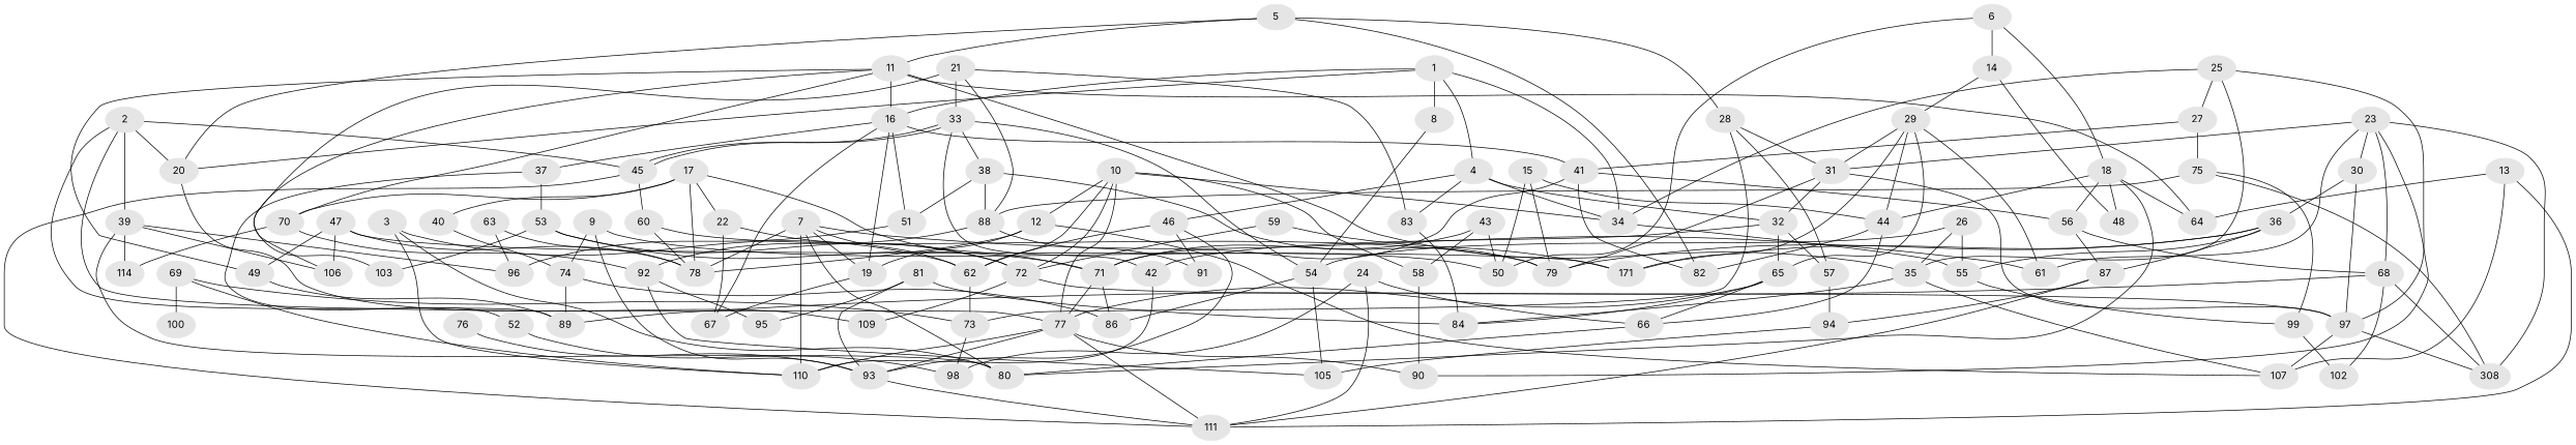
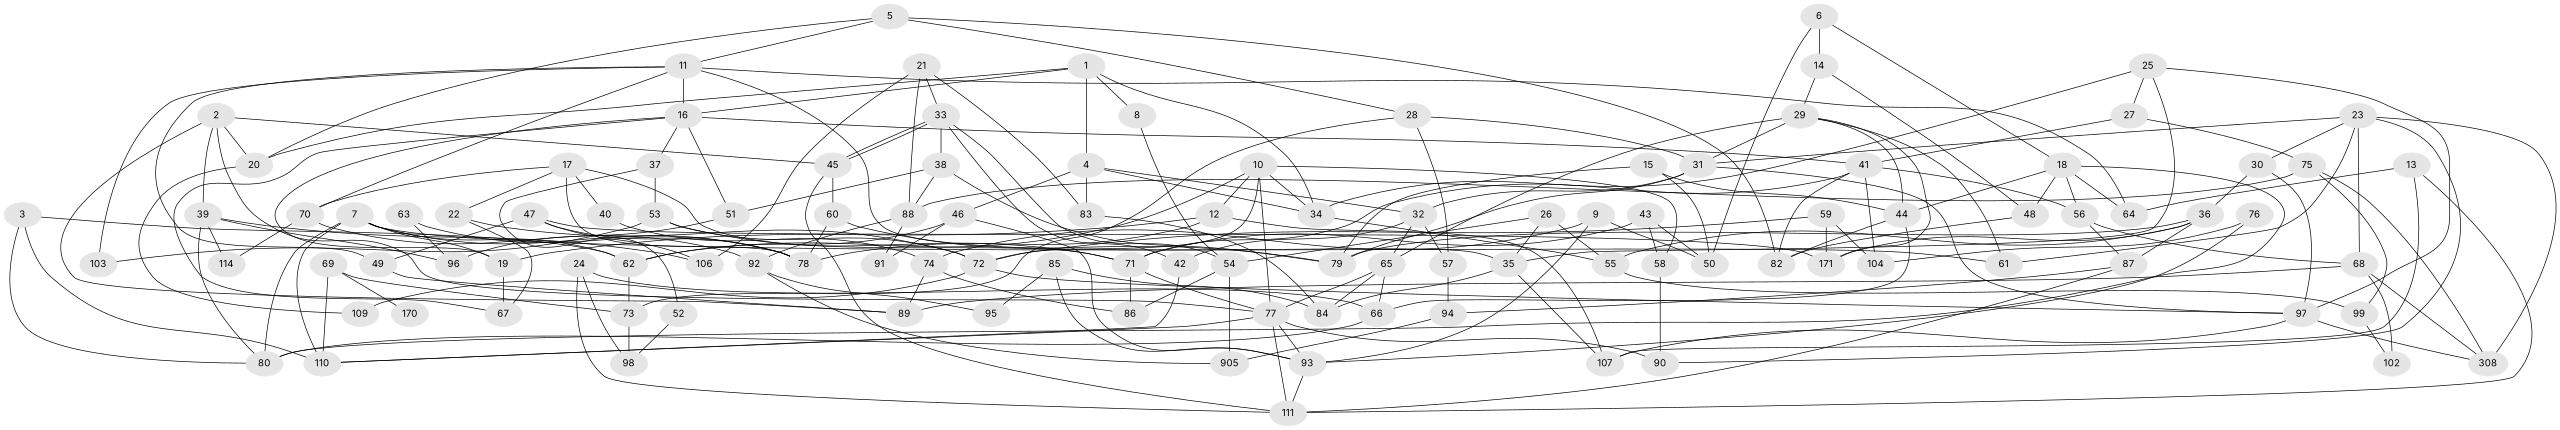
  graph {
    fontname=Inter
    node [color=gray90 fontname=Inter style=filled]
    edge [fontname=Inter]
    1
    4
    8
    16
    20
    34
    32
    46
    83
    54
    19
    37
    41
    51
    67
    109
    55
    2
    39
    45
    77
    89
    80
    106
    96
    n26 [label=114]
    111
    60
    110
    93
    90
    3
    62
    73
    57
    65
    42
    91
    84
    5
    11
    28
    82
    35
    49
    64
    70
    103
    31
    6
    14
    18
    50
    29
    48
    44
    56
    7
    61
    78
    86
-   105
+   105 [label=905]
    9
    74
    10
    12
    58
    72
    107
    97
    92
    13
    n73 [label=171]
    15
    79
    66
    52
    53
    71
+   104
    17
    22
    40
    68
    87
    21
    33
    88
    38
    23
    30
    n92 [label=308]
    36
    102
    24
    98
    25
    27
    75
    26
    99
    94
    43
    47
    59
    63
    69
-   100
+   100 [label=170]
    95
    76
-   81
+   81 [label=85]
    1 -- 4
    1 -- 8
    1 -- 16
    1 -- 20
    1 -- 34
    4 -- 34
    4 -- 32
    4 -- 46
    4 -- 83
    8 -- 54
    16 -- 19
    16 -- 37
    16 -- 41
    16 -- 51
    16 -- 67
    20 -- 109
    34 -- 55
    32 -- 57
    32 -- 65
    32 -- 42
    46 -- 93
    46 -- 62
    46 -- 91
    83 -- 84
    54 -- 86
    54 -- 105
    19 -- 67
    37 -- 52
    37 -- 53
    41 -- 82
    41 -- 56
    41 -- 71
+   41 -- 104
    51 -- 96
    55 -- 99
    2 -- 20
    2 -- 39
    2 -- 45
    2 -- 77
    2 -- 89
    39 -- 80
    39 -- 106
    39 -- 96
    39 -- n26
    45 -- 111
    45 -- 60
    77 -- 111
    77 -- 110
    77 -- 93
    77 -- 90
    60 -- 78
    60 -- 79
    93 -- 111
    3 -- 80
    3 -- 110
    3 -- 62
    62 -- 73
    73 -- 98
    57 -- 94
    65 -- 77
    65 -- 84
    65 -- 66
    42 -- 110
    5 -- 20
    5 -- 11
    5 -- 28
    5 -- 82
    11 -- 16
    11 -- 35
    11 -- 49
    11 -- 64
    11 -- 70
    11 -- 103
    28 -- 73
    28 -- 57
    28 -- 31
    35 -- 84
    35 -- 107
    49 -- 89
    70 -- n26
    70 -- 92
    31 -- 32
    31 -- 97
    31 -- 79
    6 -- 14
    6 -- 18
    6 -- 50
    14 -- 29
    14 -- 48
    18 -- 80
    18 -- 64
    18 -- 48
    18 -- 44
    18 -- 56
    29 -- 65
    29 -- 31
    29 -- 44
    29 -- 61
    29 -- n73
+   48 -- 82
    44 -- 82
    44 -- 66
    56 -- 68
    56 -- 87
    7 -- 19
    7 -- 80
    7 -- 110
    7 -- 62
    7 -- 61
    7 -- 78
    9 -- 93
    9 -- 50
    9 -- 74
    74 -- 89
    74 -- 86
    10 -- 34
    10 -- 77
    10 -- 62
    10 -- 12
    10 -- 58
    10 -- 72
    12 -- 19
    12 -- 78
    12 -- 107
    58 -- 90
    72 -- 109
    72 -- 97
    97 -- 107
    97 -- n92
    92 -- 105
    92 -- 95
    13 -- 111
    13 -- 64
    13 -- 107
    15 -- 50
    15 -- 44
    15 -- 79
    66 -- 80
    52 -- 98
    53 -- 103
    53 -- 72
    53 -- 71
    71 -- 77
    71 -- 86
    17 -- 70
    17 -- 78
    17 -- 71
    17 -- 22
    17 -- 40
    22 -- 67
    22 -- 72
    40 -- 74
    68 -- 89
    68 -- n92
    68 -- 102
    87 -- 111
    87 -- 94
    21 -- 83
    21 -- 106
    21 -- 33
    21 -- 88
    33 -- 54
    33 -- 45
    33 -- 45
    33 -- 42
    33 -- 38
    88 -- 91
    88 -- 92
    38 -- 51
    38 -- 79
    38 -- 88
    23 -- 90
    23 -- 31
    23 -- 61
    23 -- 68
    23 -- 30
    23 -- n92
    30 -- 97
    30 -- 36
    36 -- 55
    36 -- n73
    36 -- 79
    36 -- 87
    24 -- 111
    24 -- 66
    24 -- 98
    25 -- 34
    25 -- 35
    25 -- 97
    25 -- 27
    27 -- 41
    27 -- 75
    75 -- 88
    75 -- n92
    75 -- 99
    26 -- 54
    26 -- 55
    26 -- 35
    99 -- 102
    94 -- 105
    43 -- 50
    43 -- 58
    43 -- 71
    47 -- 106
    47 -- 49
    47 -- 78
    47 -- n73
    59 -- 72
    59 -- n73
+   59 -- 104
    63 -- 96
    63 -- 78
    69 -- 110
    69 -- 73
    69 -- 100
    76 -- 93
+   76 -- 104
    81 -- 93
    81 -- 84
    81 -- 95
  }
